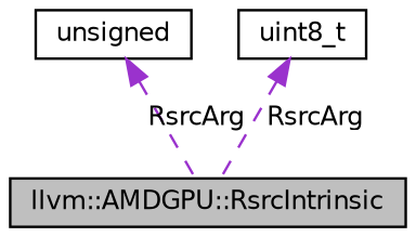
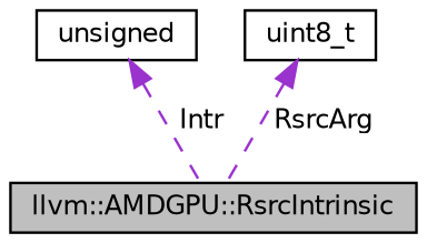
  digraph {
    node [color=black fontname=Helvetica fontsize=10 shape=box]
    edge [color=darkorchid3 dir=back fontname=Helvetica fontsize=10 labelfontname=Helvetica labelfontsize=10 style=dashed]
    n1 [fillcolor=grey75 fontcolor=black height=0.2 label="llvm::AMDGPU::RsrcIntrinsic" style=filled width=0.4]
    n2 [height=0.2 label=unsigned width=0.4]
    n3 [height=0.2 label=uint8_t width=0.4]
-   n2 -> n1 [label=" RsrcArg"]
+   n2 -> n1 [label=" Intr"]
    n3 -> n1 [label=" RsrcArg"]
  }
